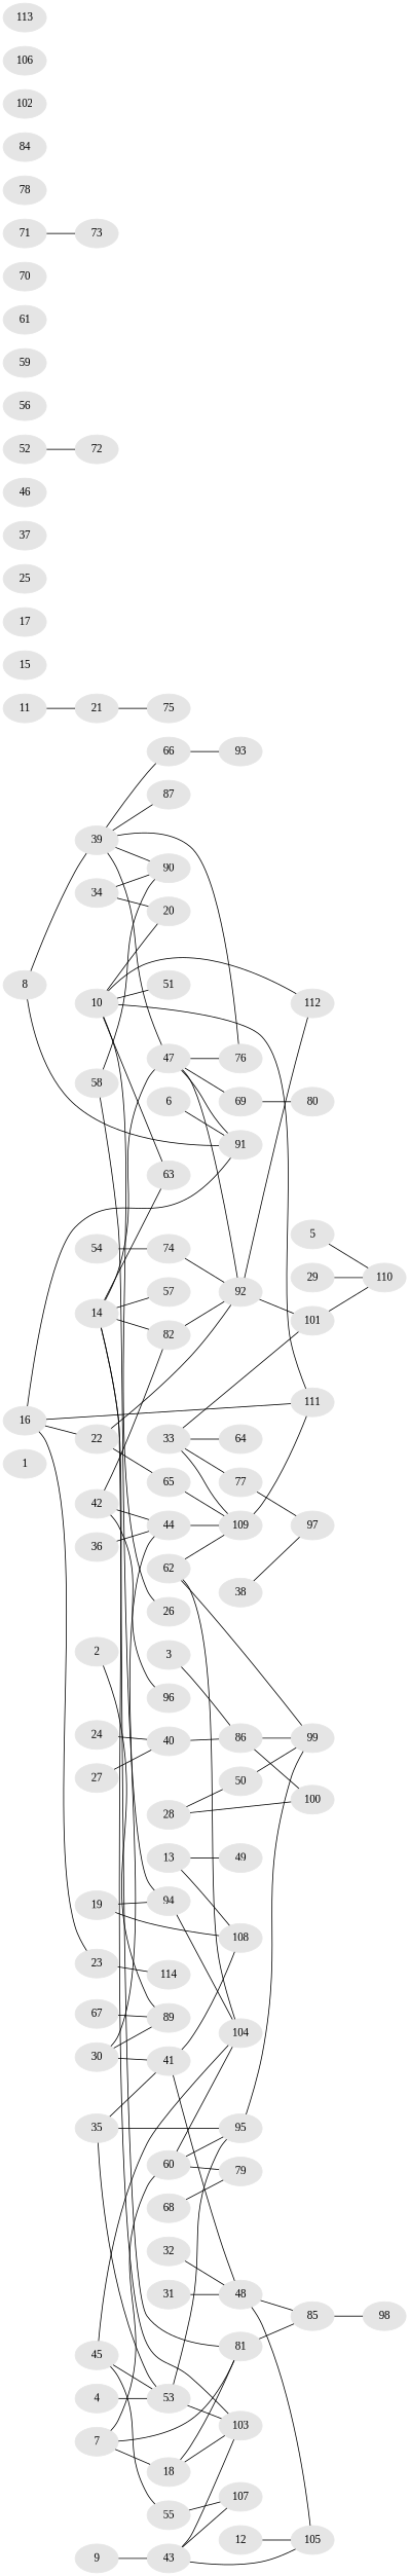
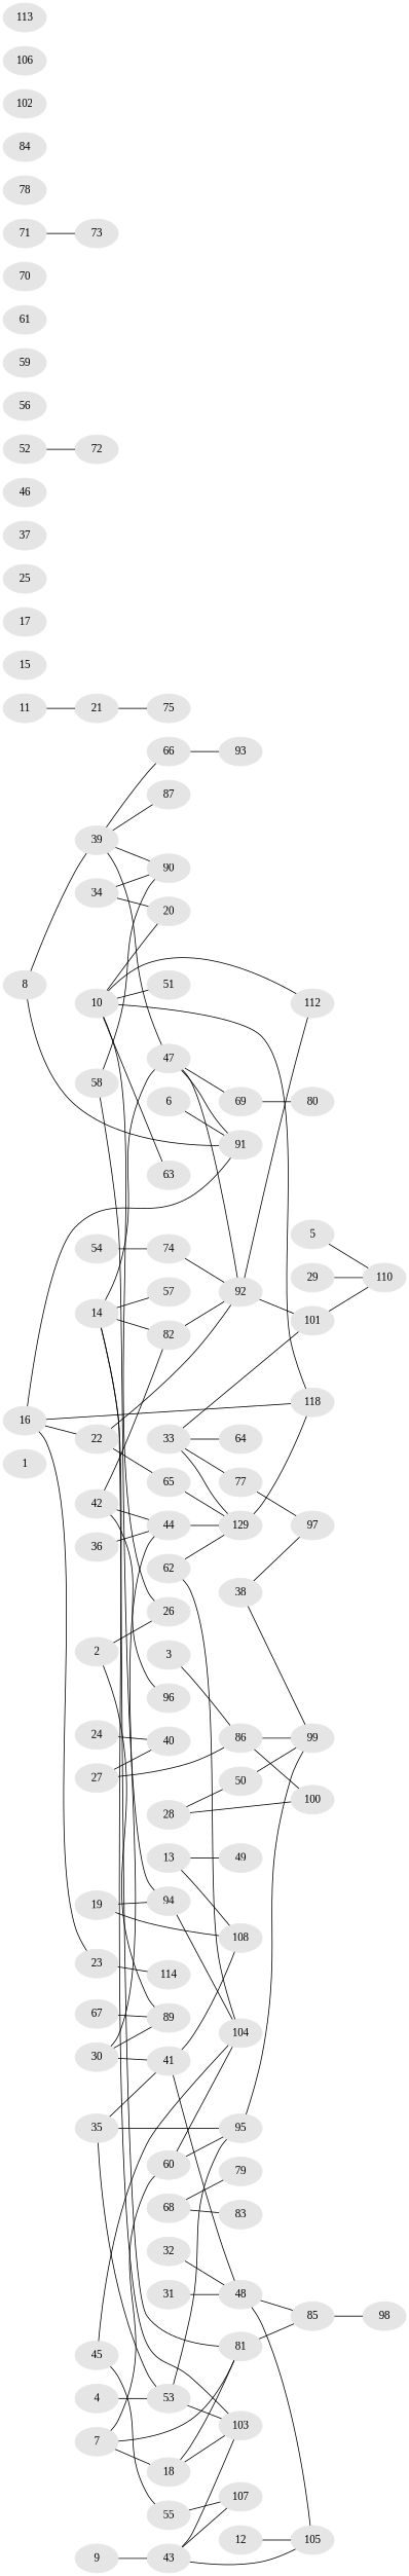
  graph {
    fontname="Liberation Serif"
    rankdir=LR
    node [color=gray90 fontname="Liberation Serif" style=filled]
    edge [fontname="Liberation Serif"]
    1
    2
    26
    89
    3
    86
    100
    99
    4
    53
    103
    95
    5
    110
    6
    91
    7
    18
    60
    81
    104
    79
    85
    8
    39
    47
    90
    66
-   76
    87
    9
    43
    105
    107
    10
    20
    51
    63
-   111
+   111 [label=118]
    112
    11
    21
    75
    12
    13
    49
    108
    14
    57
    82
    92
    69
    15
    16
    22
    23
    65
    114
    17
    19
    94
-   109
+   109 [label=129]
    101
    24
    40
    25
    27
    28
    50
    29
    30
    41
    44
    48
    31
    32
    33
    64
    77
    97
    34
    35
    36
    37
    38
    93
    42
    96
    45
    55
    46
    80
    98
    52
    72
    54
    74
    56
    58
    59
    61
    62
    67
    68
+   83
    70
    71
    73
    78
    84
    102
    106
    113
+   2 -- 26
    2 -- 89
    3 -- 86
    86 -- 100
    86 -- 99
    4 -- 53
    53 -- 103
    53 -- 95
    95 -- 99
    5 -- 110
    6 -- 91
    7 -- 18
    7 -- 60
    7 -- 81
    18 -- 103
    18 -- 81
    60 -- 95
    60 -- 104
-   60 -- 79
    81 -- 85
    85 -- 98
    8 -- 91
    8 -- 39
    39 -- 47
    39 -- 90
    39 -- 66
-   39 -- 76
    39 -- 87
    47 -- 91
-   47 -- 76
    47 -- 92
    47 -- 69
    66 -- 93
    9 -- 43
    43 -- 103
    43 -- 105
    43 -- 107
    10 -- 26
    10 -- 20
    10 -- 51
    10 -- 63
    10 -- 111
    10 -- 112
    11 -- 21
    21 -- 75
    12 -- 105
    13 -- 49
    13 -- 108
    14 -- 103
    14 -- 81
    14 -- 47
-   14 -- 63
    14 -- 57
    14 -- 82
    82 -- 92
    92 -- 112
    92 -- 101
    69 -- 80
    16 -- 91
    16 -- 111
    16 -- 22
    16 -- 23
    22 -- 92
    22 -- 65
    23 -- 114
    65 -- 109
    19 -- 108
    19 -- 94
    94 -- 104
    109 -- 111
    101 -- 110
    24 -- 40
-   40 -- 86
+   27 -- 86
    27 -- 40
    28 -- 100
    28 -- 50
    50 -- 99
    29 -- 110
    30 -- 89
    30 -- 41
    30 -- 44
    41 -- 108
    41 -- 48
    44 -- 109
    48 -- 85
    48 -- 105
    31 -- 48
    32 -- 48
    33 -- 109
    33 -- 101
    33 -- 64
    33 -- 77
    77 -- 97
    34 -- 90
    34 -- 20
    35 -- 53
    35 -- 95
    35 -- 41
    36 -- 44
-   62 -- 99
+   38 -- 99
    38 -- 97
    42 -- 82
    42 -- 44
    42 -- 96
-   45 -- 53
    45 -- 104
    45 -- 55
    55 -- 107
    52 -- 72
    54 -- 74
    74 -- 92
    58 -- 90
    58 -- 94
    62 -- 104
    62 -- 109
    67 -- 89
    68 -- 79
+   68 -- 83
    71 -- 73
  }
